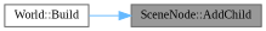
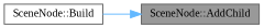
  digraph {
    rankdir=RL
    fontname="Liberation Serif"
    node [fontname="Liberation Serif" fontsize=10 shape=box style=filled]
    n1 [color=gray40 fillcolor=grey60 fontcolor=black height=0.2 label="SceneNode::AddChild" width=0.4]
-   n2 [color=grey40 fillcolor=white height=0.2 label="World::Build" width=0.4]
+   n2 [color=grey40 fillcolor=white height=0.2 label="SceneNode::Build" width=0.4]
    n1 -> n2 [color=steelblue1 dir=back fontname="Liberation Serif" fontsize=10 labelfontname=Helvetica labelfontsize=10 style=solid]
  }
